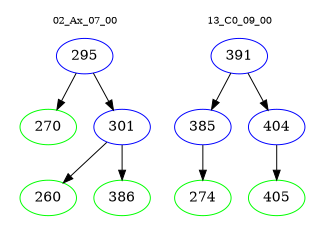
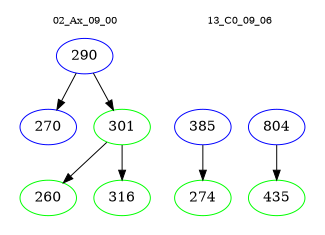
  digraph {
    node [color=blue]
    edge [color=black]
-   n1 [label=295]
-   n2 [color=green label=270]
-   n3 [label=301]
+   n1 [label=290]
+   n2 [label=270]
+   n3 [color=green label=301]
    n4 [color=green label=260]
-   n5 [color=green label=386]
-   n6 [label=391]
+   n5 [color=green label=316]
    n7 [label=385]
-   n8 [label=404]
+   n8 [label=804]
    n9 [color=green label=274]
-   n10 [color=green label=405]
+   n10 [color=green label=435]
    subgraph cluster_1 {
      color=white
      fontsize=10
-     label="02_Ax_07_00"
+     label="02_Ax_09_00"
      n1
      n2
      n3
      n4
      n5
    }
    subgraph cluster_2 {
      color=white
      fontsize=10
-     label="13_C0_09_00"
-     n6
+     label="13_C0_09_06"
      n7
      n8
      n9
      n10
    }
    n1 -> n2
    n1 -> n3
    n3 -> n4
    n3 -> n5
-   n6 -> n7
-   n6 -> n8
    n7 -> n9
    n8 -> n10
  }
